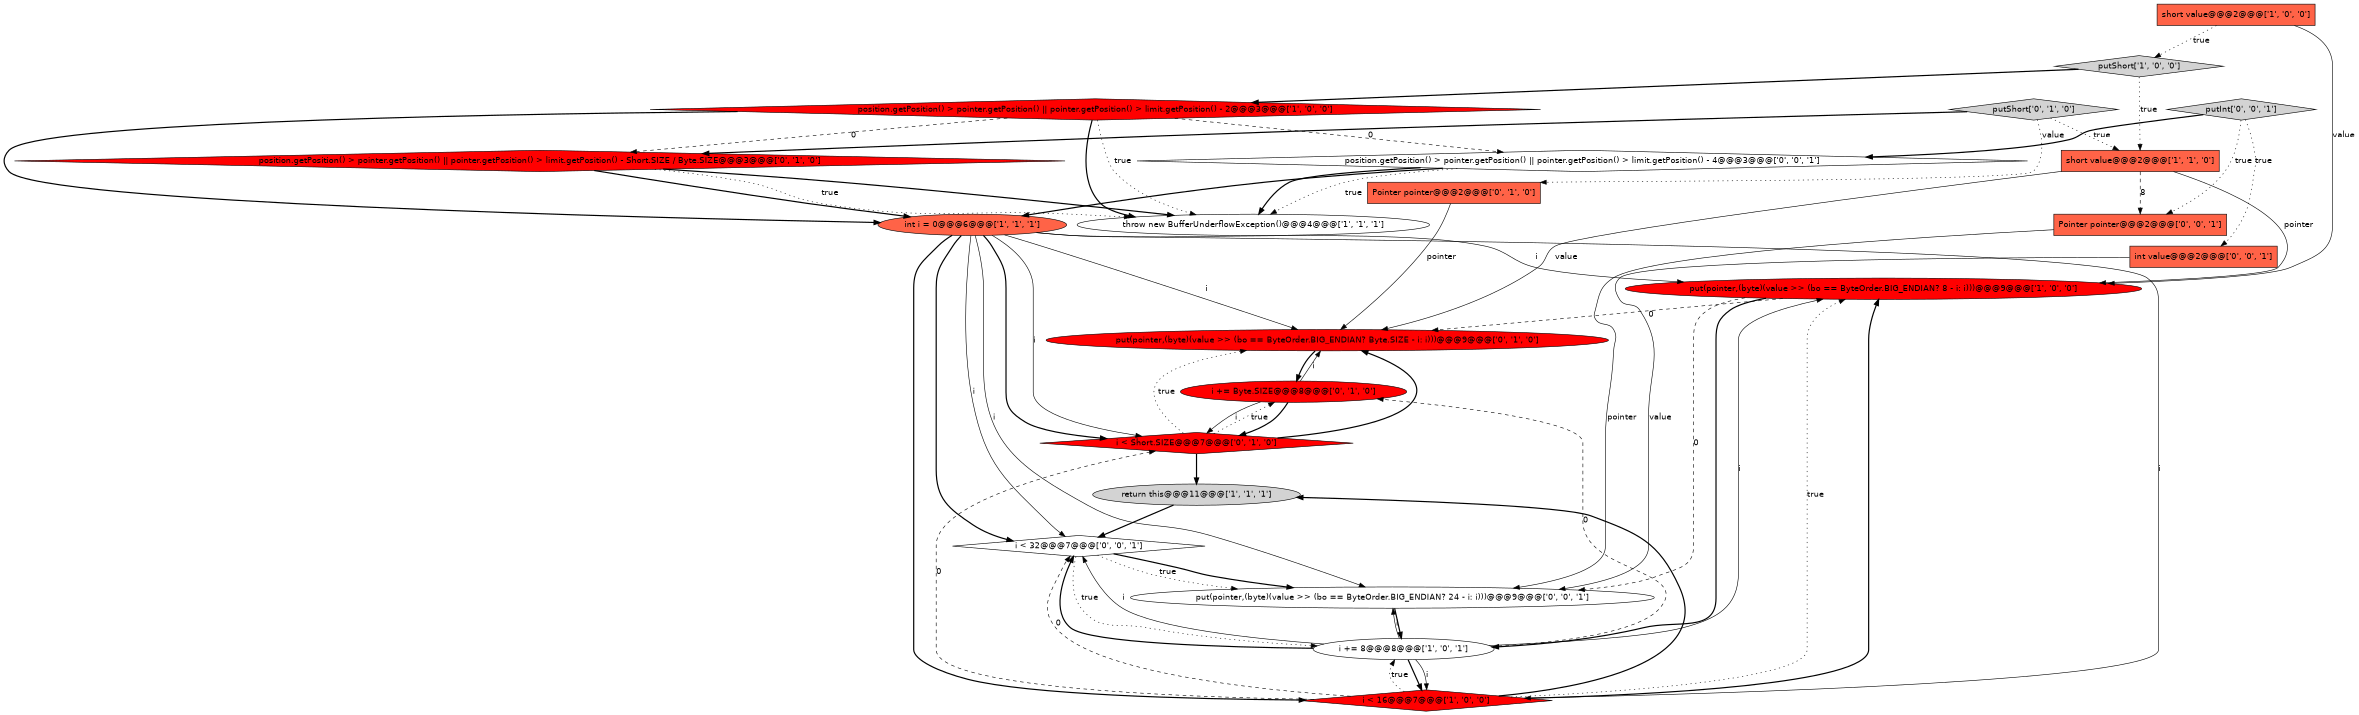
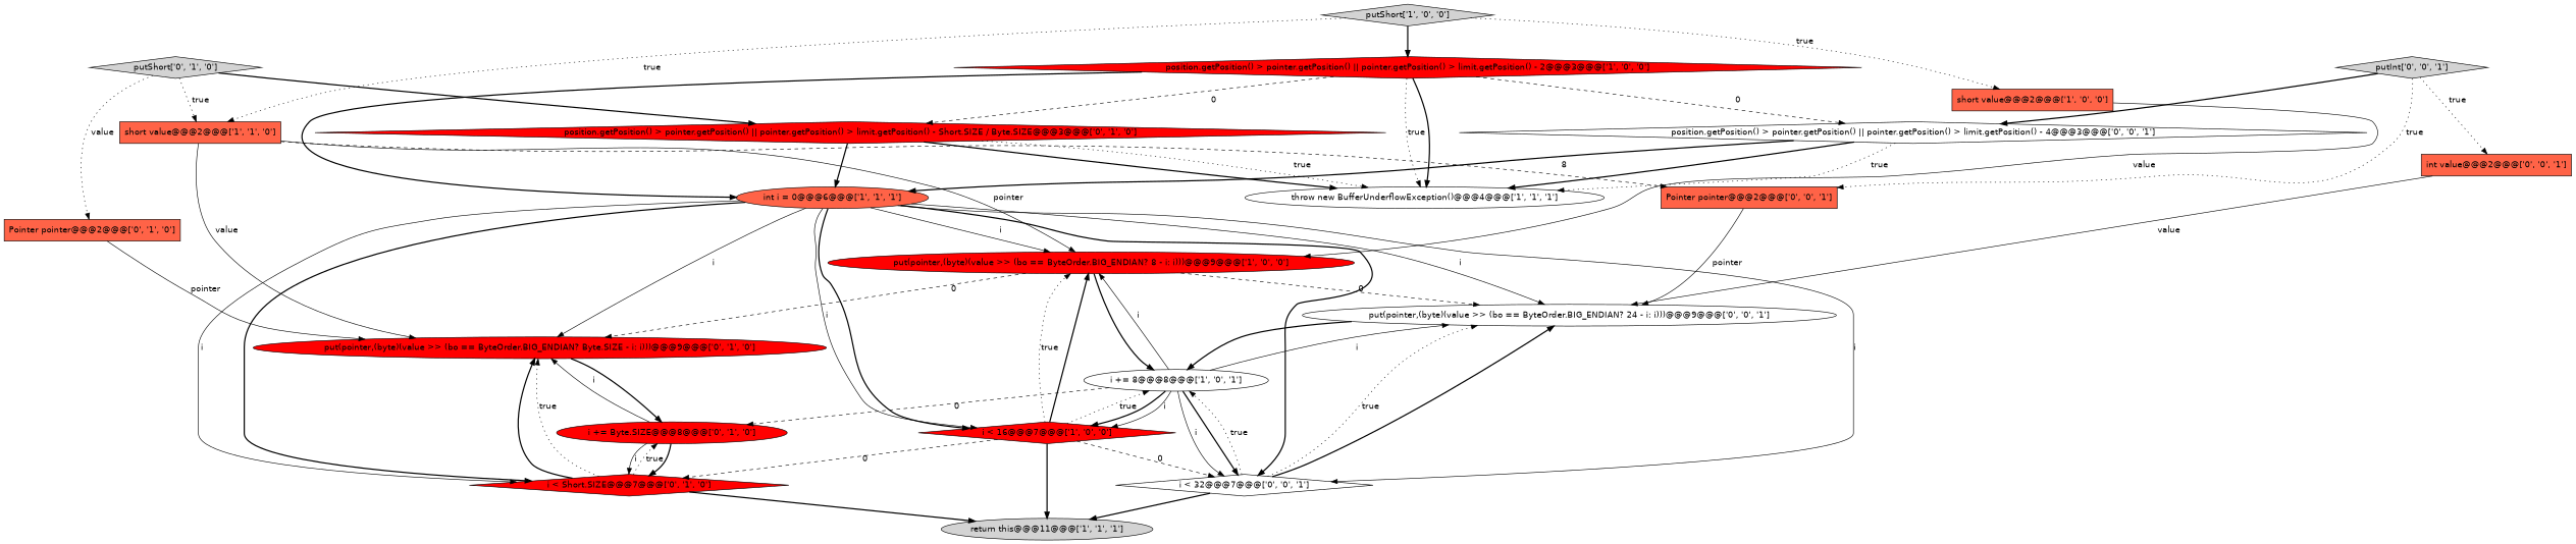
  digraph {
    fontname="DejaVu Sans"
    node [fillcolor=red fontname="DejaVu Sans" shape=diamond style=filled]
    edge [fontname="DejaVu Sans" style=bold]
    n1 [fillcolor=lightgray label="putShort['1', '0', '0']"]
    n2 [fillcolor=tomato label="short value@@@2@@@['1', '0', '0']" shape=box]
    n3 [fillcolor=tomato label="short value@@@2@@@['1', '1', '0']" shape=box]
    n4 [label="position.getPosition() > pointer.getPosition() || pointer.getPosition() > limit.getPosition() - 2@@@3@@@['1', '0', '0']"]
    n5 [label="put(pointer,(byte)(value >> (bo == ByteOrder.BIG_ENDIAN? 8 - i: i)))@@@9@@@['1', '0', '0']" shape=ellipse]
    n6 [fillcolor=tomato label="Pointer pointer@@@2@@@['0', '0', '1']" shape=box]
    n7 [label="put(pointer,(byte)(value >> (bo == ByteOrder.BIG_ENDIAN? Byte.SIZE - i: i)))@@@9@@@['0', '1', '0']" shape=ellipse]
    n8 [fillcolor=white label="position.getPosition() > pointer.getPosition() || pointer.getPosition() > limit.getPosition() - 4@@@3@@@['0', '0', '1']"]
    n9 [fillcolor=white label="throw new BufferUnderflowException()@@@4@@@['1', '1', '1']" shape=ellipse]
    n10 [fillcolor=tomato label="int i = 0@@@6@@@['1', '1', '1']" shape=ellipse]
    n11 [label="position.getPosition() > pointer.getPosition() || pointer.getPosition() > limit.getPosition() - Short.SIZE / Byte.SIZE@@@3@@@['0', '1', '0']"]
    n12 [fillcolor=lightgray label="putInt['0', '0', '1']"]
    n13 [fillcolor=tomato label="int value@@@2@@@['0', '0', '1']" shape=box]
    n14 [fillcolor=white label="put(pointer,(byte)(value >> (bo == ByteOrder.BIG_ENDIAN? 24 - i: i)))@@@9@@@['0', '0', '1']" shape=ellipse]
    n15 [label="i < 16@@@7@@@['1', '0', '0']"]
    n16 [fillcolor=white label="i += 8@@@8@@@['1', '0', '1']" shape=ellipse]
    n17 [fillcolor=lightgray label="return this@@@11@@@['1', '1', '1']" shape=ellipse]
    n18 [fillcolor=white label="i < 32@@@7@@@['0', '0', '1']"]
    n19 [label="i < Short.SIZE@@@7@@@['0', '1', '0']"]
    n20 [label="i += Byte.SIZE@@@8@@@['0', '1', '0']" shape=ellipse]
    n21 [fillcolor=tomato label="Pointer pointer@@@2@@@['0', '1', '0']" shape=box]
    n22 [fillcolor=lightgray label="putShort['0', '1', '0']"]
-   n2 -> n1 [label=true style=dotted]
+   n1 -> n2 [label=true style=dotted]
    n1 -> n3 [label=true style=dotted]
    n1 -> n4
    n2 -> n5 [label=value style=solid]
    n3 -> n5 [label=pointer style=solid]
    n3 -> n6 [label=8 style=dashed]
    n3 -> n7 [label=value style=solid]
    n4 -> n8 [label=0 style=dashed]
    n4 -> n9
    n4 -> n9 [label=true style=dotted]
    n4 -> n10
    n4 -> n11 [label=0 style=dashed]
    n5 -> n7 [label=0 style=dashed]
    n5 -> n14 [label=0 style=dashed]
    n5 -> n16
    n6 -> n14 [label=pointer style=solid]
    n7 -> n20
    n8 -> n9 [label=true style=dotted]
    n8 -> n9
    n8 -> n10
    n10 -> n5 [label=i style=solid]
    n10 -> n7 [label=i style=solid]
    n10 -> n14 [label=i style=solid]
    n10 -> n15
    n10 -> n15 [label=i style=solid]
    n10 -> n18
    n10 -> n18 [label=i style=solid]
    n10 -> n19
    n10 -> n19 [label=i style=solid]
    n11 -> n9
    n11 -> n9 [label=true style=dotted]
    n11 -> n10
    n12 -> n6 [label=true style=dotted]
    n12 -> n8
    n12 -> n13 [label=true style=dotted]
    n13 -> n14 [label=value style=solid]
    n14 -> n16
    n15 -> n5 [label=true style=dotted]
    n15 -> n5
    n15 -> n16 [label=true style=dotted]
    n15 -> n17
    n15 -> n18 [label=0 style=dashed]
    n15 -> n19 [label=0 style=dashed]
    n16 -> n5 [label=i style=solid]
    n16 -> n14 [label=i style=solid]
    n16 -> n15 [label=i style=solid]
    n16 -> n15
    n16 -> n18 [label=i style=solid]
    n16 -> n18
    n16 -> n20 [label=0 style=dashed]
    n18 -> n14 [label=true style=dotted]
    n18 -> n14
    n18 -> n16 [label=true style=dotted]
-   n17 -> n18
+   n18 -> n17
    n19 -> n7
    n19 -> n7 [label=true style=dotted]
    n19 -> n17
    n19 -> n20 [label=true style=dotted]
    n20 -> n7 [label=i style=solid]
    n20 -> n19 [label=i style=solid]
    n20 -> n19
    n21 -> n7 [label=pointer style=solid]
    n22 -> n3 [label=true style=dotted]
    n22 -> n11
    n22 -> n21 [label=value style=dotted]
  }
